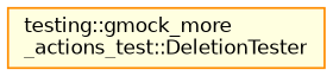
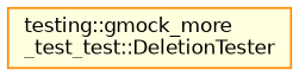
  digraph {
    rankdir=LR
-   n1 [color=darkorange fillcolor=lightyellow fontname=Helvetica fontsize=10 height=0.2 label="testing::gmock_more\l_actions_test::DeletionTester" shape=box style=filled width=0.4]
+   n1 [color=darkorange fillcolor=lightyellow fontname=Helvetica fontsize=10 height=0.2 label="testing::gmock_more\l_test_test::DeletionTester" shape=box style=filled width=0.4]
  }
